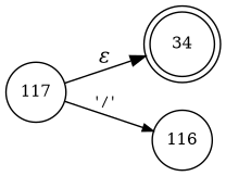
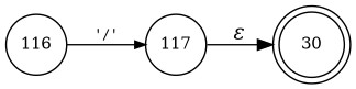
  digraph {
    rankdir=LR
    node [fixedsize=true fontsize=11 shape=circle peripheries=1]
-   n1 [label=34 shape=doublecircle width=.6 peripheries=""]
+   n1 [label=30 shape=doublecircle width=.6 peripheries=""]
    n2 [label=116 width=.55]
    n3 [label=117 width=.55]
-   n3 -> n2 [arrowhead=normal arrowsize=.7 fontname=Courier fontsize=11 label="'/'"]
+   n2 -> n3 [arrowhead=normal arrowsize=.7 fontname=Courier fontsize=11 label="'/'"]
    n3 -> n1 [fontname="Times-Italic" label="&epsilon;"]
  }
